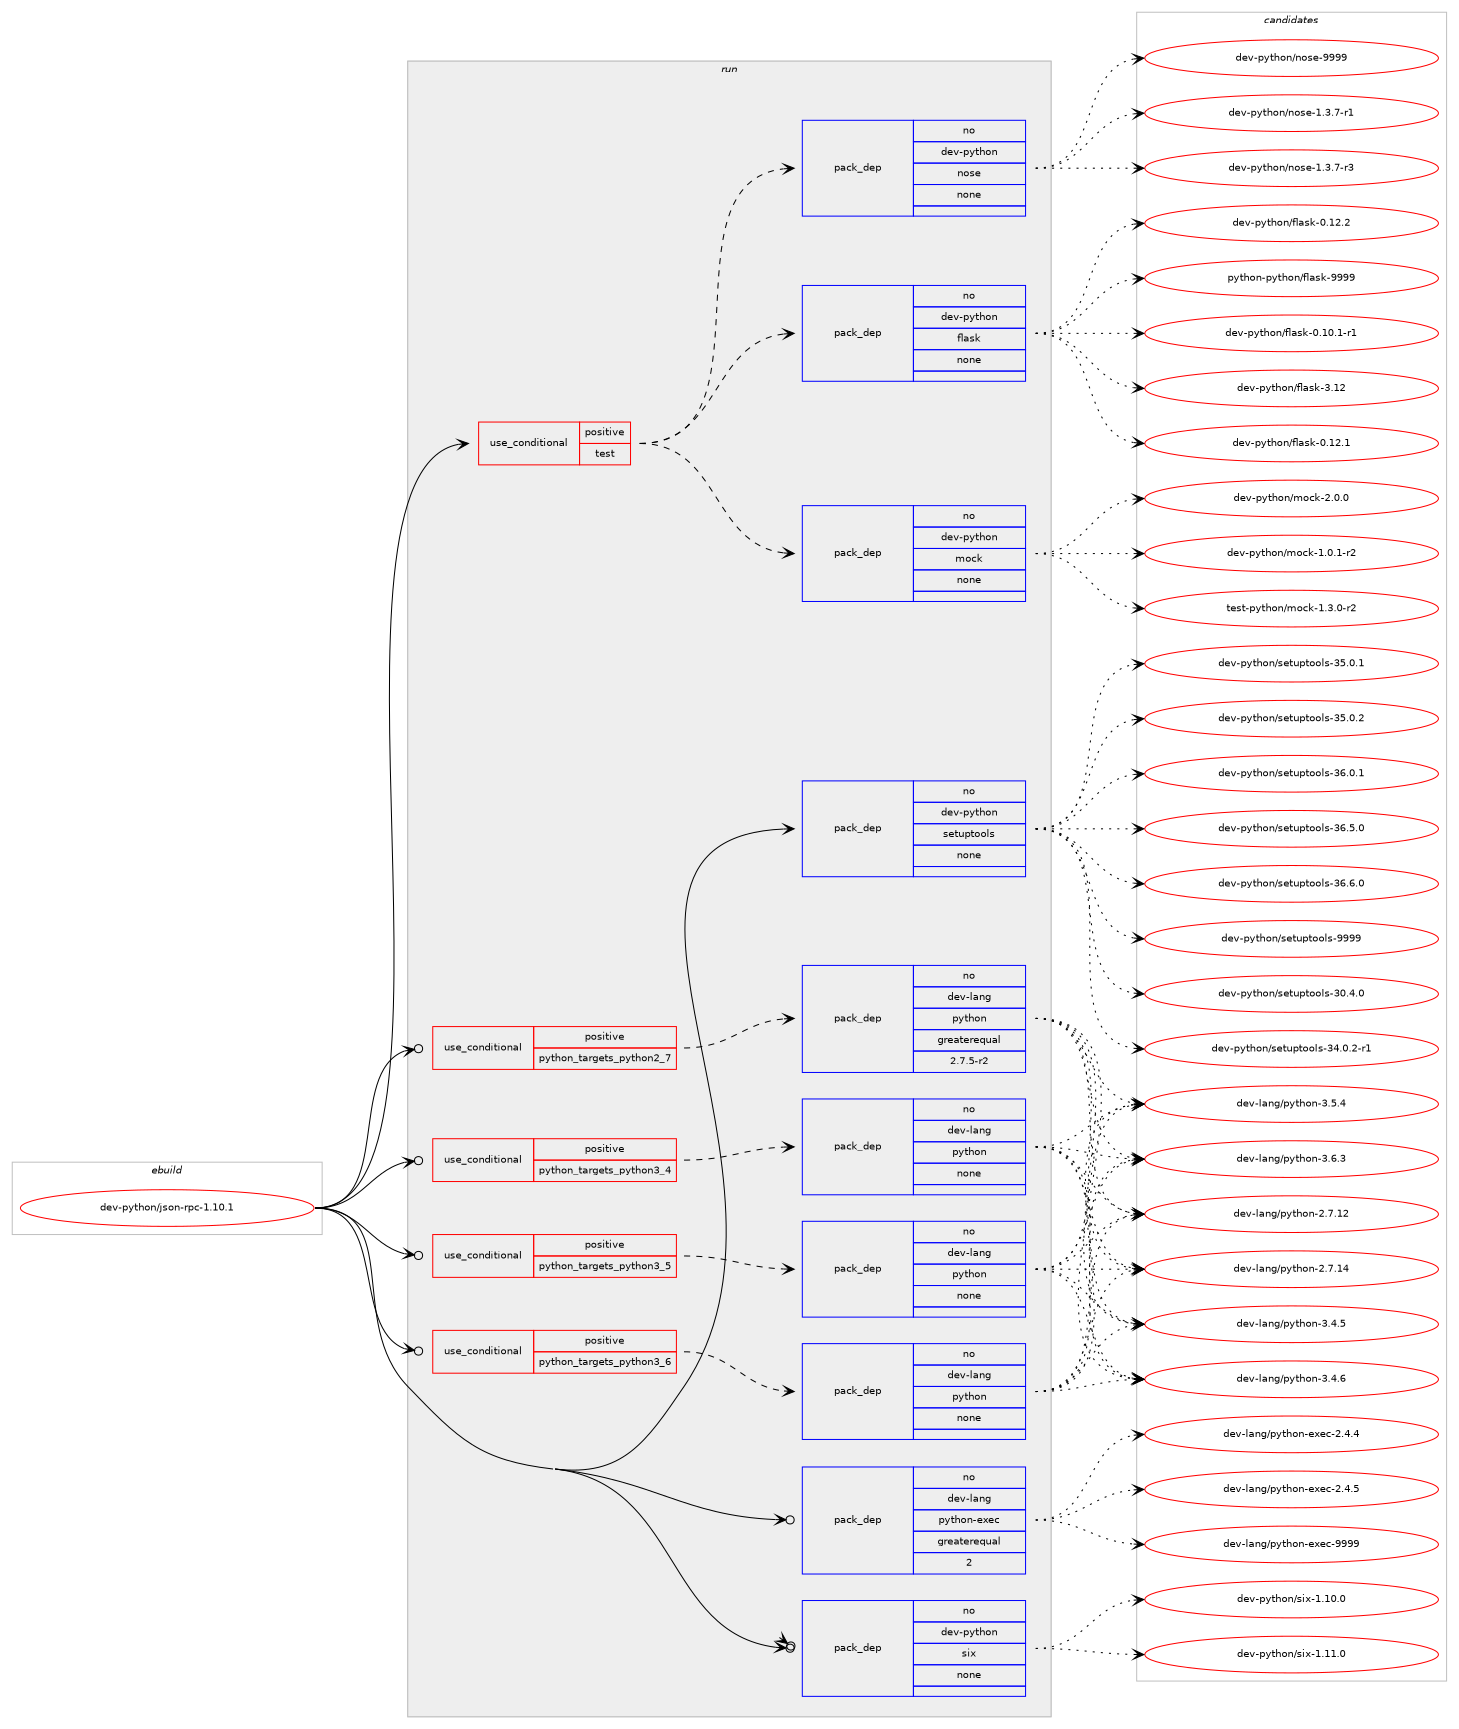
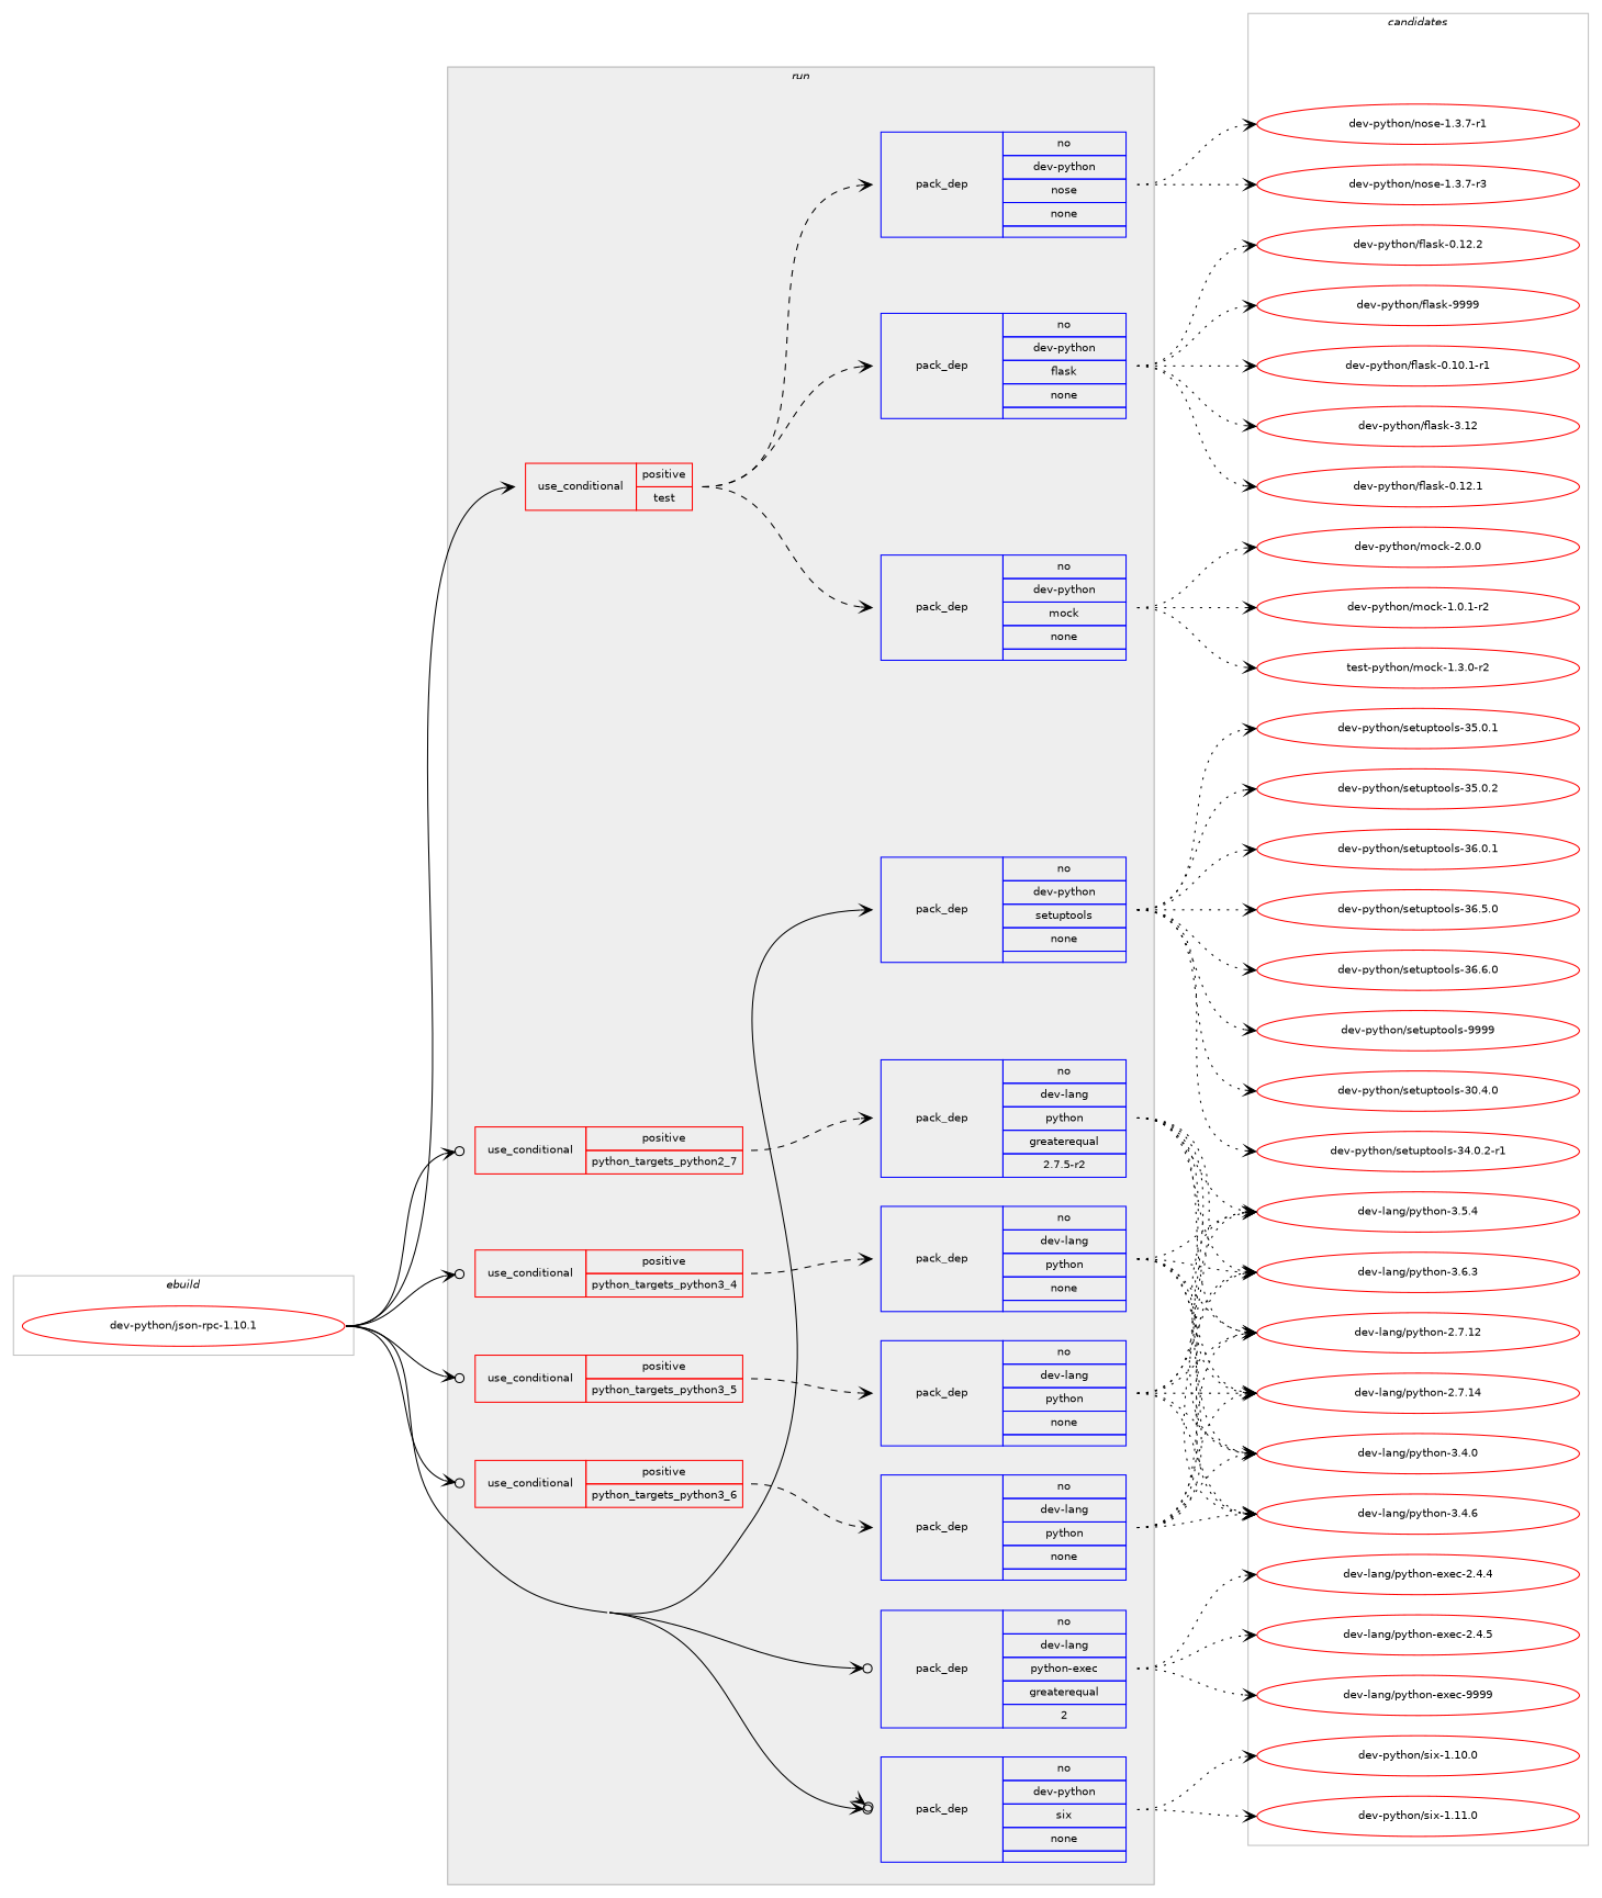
  digraph {
    compound=true
    concentrate=true
    fontname=Helvetica
    fontsize=10
    newrank=true
    rankdir=LR
    ranksep=1.5
    node [color=red fontname=Helvetica fontsize=10]
    edge [arrowhead=vee headport=w style=dotted tailport=e weight=100]
    n1 [label="dev-python/json-rpc-1.10.1" width=4]
    n2 [color=blue label=<<TABLE BORDER="0" CELLBORDER="1" CELLSPACING="0" CELLPADDING="4" WIDTH="220"><TR><TD ROWSPAN="6" CELLPADDING="30">pack_dep</TD></TR><TR><TD WIDTH="110">no</TD></TR><TR><TD>dev-python</TD></TR><TR><TD>nose</TD></TR><TR><TD>none</TD></TR><TR><TD></TD></TR></TABLE>> shape=none]
    n3 [color=blue label=<<TABLE BORDER="0" CELLBORDER="1" CELLSPACING="0" CELLPADDING="4" WIDTH="220"><TR><TD ROWSPAN="6" CELLPADDING="30">pack_dep</TD></TR><TR><TD WIDTH="110">no</TD></TR><TR><TD>dev-python</TD></TR><TR><TD>mock</TD></TR><TR><TD>none</TD></TR><TR><TD></TD></TR></TABLE>> shape=none]
    n4 [color=blue label=<<TABLE BORDER="0" CELLBORDER="1" CELLSPACING="0" CELLPADDING="4" WIDTH="220"><TR><TD ROWSPAN="6" CELLPADDING="30">pack_dep</TD></TR><TR><TD WIDTH="110">no</TD></TR><TR><TD>dev-python</TD></TR><TR><TD>flask</TD></TR><TR><TD>none</TD></TR><TR><TD></TD></TR></TABLE>> shape=none]
    n5 [label=<<TABLE BORDER="0" CELLBORDER="1" CELLSPACING="0" CELLPADDING="4"><TR><TD ROWSPAN="3" CELLPADDING="10">use_conditional</TD></TR><TR><TD>positive</TD></TR><TR><TD>test</TD></TR></TABLE>> shape=none]
    n6 [color=blue label=<<TABLE BORDER="0" CELLBORDER="1" CELLSPACING="0" CELLPADDING="4" WIDTH="220"><TR><TD ROWSPAN="6" CELLPADDING="30">pack_dep</TD></TR><TR><TD WIDTH="110">no</TD></TR><TR><TD>dev-python</TD></TR><TR><TD>setuptools</TD></TR><TR><TD>none</TD></TR><TR><TD></TD></TR></TABLE>> shape=none]
    n7 [color=blue label=<<TABLE BORDER="0" CELLBORDER="1" CELLSPACING="0" CELLPADDING="4" WIDTH="220"><TR><TD ROWSPAN="6" CELLPADDING="30">pack_dep</TD></TR><TR><TD WIDTH="110">no</TD></TR><TR><TD>dev-lang</TD></TR><TR><TD>python</TD></TR><TR><TD>greaterequal</TD></TR><TR><TD>2.7.5-r2</TD></TR></TABLE>> shape=none]
    n8 [label=<<TABLE BORDER="0" CELLBORDER="1" CELLSPACING="0" CELLPADDING="4"><TR><TD ROWSPAN="3" CELLPADDING="10">use_conditional</TD></TR><TR><TD>positive</TD></TR><TR><TD>python_targets_python2_7</TD></TR></TABLE>> shape=none]
    n9 [color=blue label=<<TABLE BORDER="0" CELLBORDER="1" CELLSPACING="0" CELLPADDING="4" WIDTH="220"><TR><TD ROWSPAN="6" CELLPADDING="30">pack_dep</TD></TR><TR><TD WIDTH="110">no</TD></TR><TR><TD>dev-lang</TD></TR><TR><TD>python</TD></TR><TR><TD>none</TD></TR><TR><TD></TD></TR></TABLE>> shape=none]
    n10 [label=<<TABLE BORDER="0" CELLBORDER="1" CELLSPACING="0" CELLPADDING="4"><TR><TD ROWSPAN="3" CELLPADDING="10">use_conditional</TD></TR><TR><TD>positive</TD></TR><TR><TD>python_targets_python3_4</TD></TR></TABLE>> shape=none]
    n11 [color=blue label=<<TABLE BORDER="0" CELLBORDER="1" CELLSPACING="0" CELLPADDING="4" WIDTH="220"><TR><TD ROWSPAN="6" CELLPADDING="30">pack_dep</TD></TR><TR><TD WIDTH="110">no</TD></TR><TR><TD>dev-lang</TD></TR><TR><TD>python</TD></TR><TR><TD>none</TD></TR><TR><TD></TD></TR></TABLE>> shape=none]
    n12 [label=<<TABLE BORDER="0" CELLBORDER="1" CELLSPACING="0" CELLPADDING="4"><TR><TD ROWSPAN="3" CELLPADDING="10">use_conditional</TD></TR><TR><TD>positive</TD></TR><TR><TD>python_targets_python3_5</TD></TR></TABLE>> shape=none]
    n13 [color=blue label=<<TABLE BORDER="0" CELLBORDER="1" CELLSPACING="0" CELLPADDING="4" WIDTH="220"><TR><TD ROWSPAN="6" CELLPADDING="30">pack_dep</TD></TR><TR><TD WIDTH="110">no</TD></TR><TR><TD>dev-lang</TD></TR><TR><TD>python</TD></TR><TR><TD>none</TD></TR><TR><TD></TD></TR></TABLE>> shape=none]
    n14 [label=<<TABLE BORDER="0" CELLBORDER="1" CELLSPACING="0" CELLPADDING="4"><TR><TD ROWSPAN="3" CELLPADDING="10">use_conditional</TD></TR><TR><TD>positive</TD></TR><TR><TD>python_targets_python3_6</TD></TR></TABLE>> shape=none]
    n15 [color=blue label=<<TABLE BORDER="0" CELLBORDER="1" CELLSPACING="0" CELLPADDING="4" WIDTH="220"><TR><TD ROWSPAN="6" CELLPADDING="30">pack_dep</TD></TR><TR><TD WIDTH="110">no</TD></TR><TR><TD>dev-lang</TD></TR><TR><TD>python-exec</TD></TR><TR><TD>greaterequal</TD></TR><TR><TD>2</TD></TR></TABLE>> shape=none]
    n16 [color=blue label=<<TABLE BORDER="0" CELLBORDER="1" CELLSPACING="0" CELLPADDING="4" WIDTH="220"><TR><TD ROWSPAN="6" CELLPADDING="30">pack_dep</TD></TR><TR><TD WIDTH="110">no</TD></TR><TR><TD>dev-python</TD></TR><TR><TD>six</TD></TR><TR><TD>none</TD></TR><TR><TD></TD></TR></TABLE>> shape=none]
    n17 [label="dev-python/nose-1.3.7-r1" width=4]
    n18 [label="dev-python/nose-1.3.7-r3" width=4]
-   n19 [label="dev-python/nose-9999" width=4]
    n20 [label="dev-python/mock-1.0.1-r2" width=4]
    n21 [label="test-python/mock-1.3.0-r2" width=4]
    n22 [label="dev-python/mock-2.0.0" width=4]
    n23 [label="dev-python/flask-0.10.1-r1" width=4]
    n24 [label="dev-python/flask-3.12" width=4]
    n25 [label="dev-python/flask-0.12.1" width=4]
    n26 [label="dev-python/flask-0.12.2" width=4]
-   n27 [label="python-python/flask-9999" width=4]
+   n27 [label="dev-python/flask-9999" width=4]
    n28 [label="dev-python/setuptools-30.4.0" width=4]
    n29 [label="dev-python/setuptools-34.0.2-r1" width=4]
    n30 [label="dev-python/setuptools-35.0.1" width=4]
    n31 [label="dev-python/setuptools-35.0.2" width=4]
    n32 [label="dev-python/setuptools-36.0.1" width=4]
    n33 [label="dev-python/setuptools-36.5.0" width=4]
    n34 [label="dev-python/setuptools-36.6.0" width=4]
    n35 [label="dev-python/setuptools-9999" width=4]
    n36 [label="dev-lang/python-2.7.12" width=4]
    n37 [label="dev-lang/python-2.7.14" width=4]
-   n38 [label="dev-lang/python-3.4.5" width=4]
+   n38 [label="dev-lang/python-3.4.0" width=4]
    n39 [label="dev-lang/python-3.4.6" width=4]
    n40 [label="dev-lang/python-3.5.4" width=4]
    n41 [label="dev-lang/python-3.6.3" width=4]
    n42 [label="dev-lang/python-exec-2.4.4" width=4]
    n43 [label="dev-lang/python-exec-2.4.5" width=4]
    n44 [label="dev-lang/python-exec-9999" width=4]
    n45 [label="dev-python/six-1.10.0" width=4]
    n46 [label="dev-python/six-1.11.0" width=4]
    subgraph cluster_1 {
      color=gray
      label=<<i>ebuild</i>>
      rank=same
      n1
    }
    subgraph cluster_2 {
      color=gray
      label=<<i>dependencies</i>>
      subgraph cluster_3 {
        color=gray
        fillcolor="#eeeeee"
        label=<<i>compile</i>>
        style=filled
        subgraph sub_4 {
          color=gray
          fillcolor="#eeeeee"
          label=<<i>compile</i>>
          style=filled
          n5
          subgraph sub_5 {
            color=gray
            fillcolor="#eeeeee"
            label=<<i>compile</i>>
            style=filled
            n2
          }
          subgraph sub_6 {
            color=gray
            fillcolor="#eeeeee"
            label=<<i>compile</i>>
            style=filled
            n3
          }
          subgraph sub_7 {
            color=gray
            fillcolor="#eeeeee"
            label=<<i>compile</i>>
            style=filled
            n4
          }
        }
        subgraph sub_8 {
          color=gray
          fillcolor="#eeeeee"
          label=<<i>compile</i>>
          style=filled
          n6
        }
      }
      subgraph cluster_9 {
        color=gray
        fillcolor="#eeeeee"
        label=<<i>compile and run</i>>
        style=filled
        subgraph sub_10 {
          color=gray
          fillcolor="#eeeeee"
          label=<<i>compile and run</i>>
          style=filled
          n8
          subgraph sub_11 {
            color=gray
            fillcolor="#eeeeee"
            label=<<i>compile and run</i>>
            style=filled
            n7
          }
        }
        subgraph sub_12 {
          color=gray
          fillcolor="#eeeeee"
          label=<<i>compile and run</i>>
          style=filled
          n10
          subgraph sub_13 {
            color=gray
            fillcolor="#eeeeee"
            label=<<i>compile and run</i>>
            style=filled
            n9
          }
        }
        subgraph sub_14 {
          color=gray
          fillcolor="#eeeeee"
          label=<<i>compile and run</i>>
          style=filled
          n12
          subgraph sub_15 {
            color=gray
            fillcolor="#eeeeee"
            label=<<i>compile and run</i>>
            style=filled
            n11
          }
        }
        subgraph sub_16 {
          color=gray
          fillcolor="#eeeeee"
          label=<<i>compile and run</i>>
          style=filled
          n14
          subgraph sub_17 {
            color=gray
            fillcolor="#eeeeee"
            label=<<i>compile and run</i>>
            style=filled
            n13
          }
        }
        subgraph sub_18 {
          color=gray
          fillcolor="#eeeeee"
          label=<<i>compile and run</i>>
          style=filled
          n15
        }
        subgraph sub_19 {
          color=gray
          fillcolor="#eeeeee"
          label=<<i>compile and run</i>>
          style=filled
          n16
        }
      }
      subgraph cluster_20 {
        color=gray
        fillcolor="#eeeeee"
        label=<<i>run</i>>
        style=filled
      }
    }
    subgraph cluster_21 {
      color=gray
      label=<<i>candidates</i>>
      rank=same
      subgraph sub_22 {
        color=black
        label=<<i>candidates</i>>
        nodesep=1
        rank=same
        n17
        n18
-       n19
      }
      subgraph sub_23 {
        color=black
        label=<<i>candidates</i>>
        nodesep=1
        rank=same
        n20
        n21
        n22
      }
      subgraph sub_24 {
        color=black
        label=<<i>candidates</i>>
        nodesep=1
        rank=same
        n23
        n24
        n25
        n26
        n27
      }
      subgraph sub_25 {
        color=black
        label=<<i>candidates</i>>
        nodesep=1
        rank=same
        n28
        n29
        n30
        n31
        n32
        n33
        n34
        n35
      }
      subgraph sub_26 {
        color=black
        label=<<i>candidates</i>>
        nodesep=1
        rank=same
        n36
        n37
        n38
        n39
        n40
        n41
      }
      subgraph sub_27 {
        color=black
        label=<<i>candidates</i>>
        nodesep=1
        rank=same
        n36
        n37
        n38
        n39
        n40
        n41
      }
      subgraph sub_28 {
        color=black
        label=<<i>candidates</i>>
        nodesep=1
        rank=same
        n36
        n37
        n38
        n39
        n40
        n41
      }
      subgraph sub_29 {
        color=black
        label=<<i>candidates</i>>
        nodesep=1
        rank=same
        n36
        n37
        n38
        n39
        n40
        n41
      }
      subgraph sub_30 {
        color=black
        label=<<i>candidates</i>>
        nodesep=1
        rank=same
        n42
        n43
        n44
      }
      subgraph sub_31 {
        color=black
        label=<<i>candidates</i>>
        nodesep=1
        rank=same
        n45
        n46
      }
    }
    n1 -> n5 [style=solid weight=20]
    n1 -> n6 [style=solid weight=20]
    n1 -> n8 [arrowhead=odotvee style=solid weight=20]
    n1 -> n10 [arrowhead=odotvee style=solid weight=20]
    n1 -> n12 [arrowhead=odotvee style=solid weight=20]
    n1 -> n14 [arrowhead=odotvee style=solid weight=20]
    n1 -> n15 [arrowhead=odotvee style=solid weight=20]
    n1 -> n16 [arrowhead=odotvee style=solid weight=20]
    n2 -> n17
    n2 -> n18
-   n2 -> n19
    n3 -> n20
    n3 -> n21
    n3 -> n22
    n4 -> n23
    n4 -> n24
    n4 -> n25
    n4 -> n26
    n4 -> n27
    n5 -> n2 [style=dashed weight=20]
    n5 -> n3 [style=dashed weight=20]
    n5 -> n4 [style=dashed weight=20]
    n6 -> n28
    n6 -> n29
    n6 -> n30
    n6 -> n31
    n6 -> n32
    n6 -> n33
    n6 -> n34
    n6 -> n35
    n7 -> n36
    n7 -> n37
    n7 -> n38
    n7 -> n39
    n7 -> n40
    n7 -> n41
    n8 -> n7 [style=dashed weight=20]
    n9 -> n36
    n9 -> n37
    n9 -> n38
    n9 -> n39
    n9 -> n40
    n9 -> n41
    n10 -> n9 [style=dashed weight=20]
    n11 -> n36
    n11 -> n37
    n11 -> n38
    n11 -> n39
    n11 -> n40
    n11 -> n41
    n12 -> n11 [style=dashed weight=20]
    n13 -> n36
    n13 -> n37
    n13 -> n38
    n13 -> n39
    n13 -> n40
    n13 -> n41
    n14 -> n13 [style=dashed weight=20]
    n15 -> n42
    n15 -> n43
    n15 -> n44
    n16 -> n45
    n16 -> n46
  }
